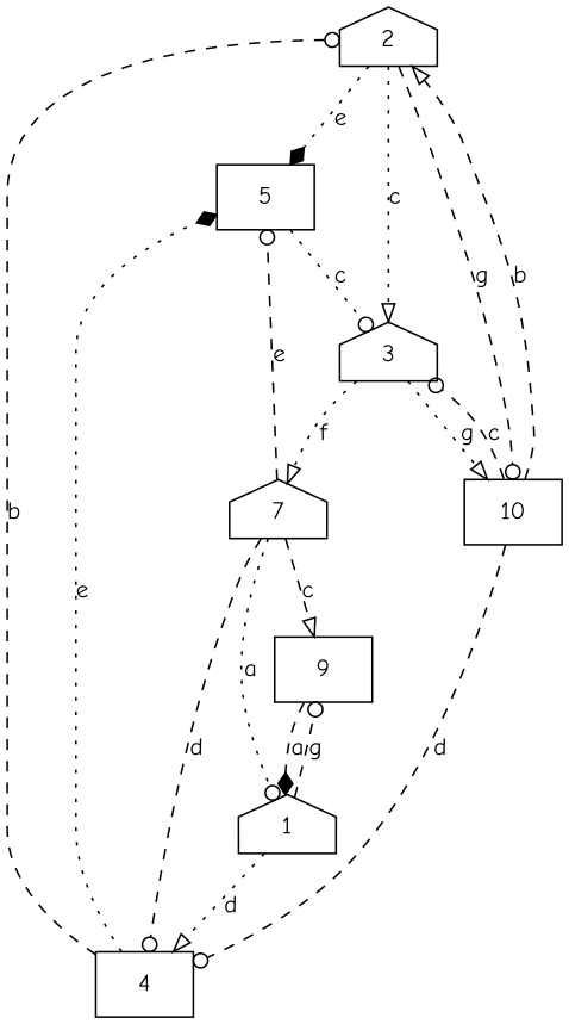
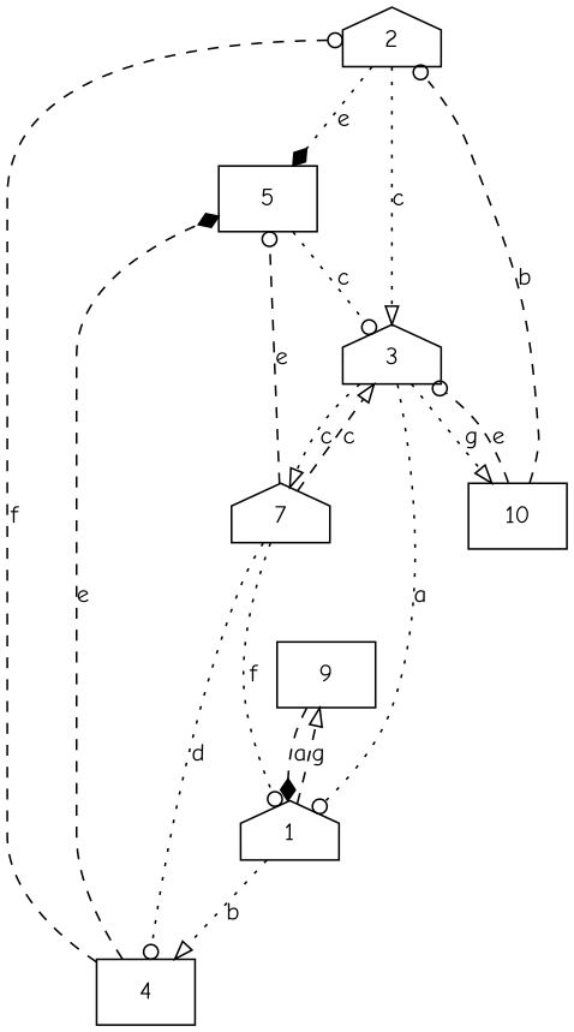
  strict digraph {
    fontname="Comic Neue"
    node [fontname="Comic Neue" shape=house]
    edge [arrowhead=odot fontname="Comic Neue" style=dashed]
    2
    4 [shape=box]
    5 [shape=box]
    7
    1
    3
    9 [shape=box]
    10 [shape=box]
    2 -> 5 [arrowhead=diamond label=e style=dotted]
    2 -> 3 [arrowhead=onormal label=c style=dotted]
-   2 -> 10 [label=g]
-   4 -> 2 [label=b]
-   4 -> 5 [arrowhead=diamond label=e style=dotted]
+   4 -> 2 [label=f]
+   4 -> 5 [arrowhead=diamond label=e]
    5 -> 3 [label=c style=dotted]
-   7 -> 4 [label=d]
+   7 -> 4 [label=d style=dotted]
    7 -> 5 [label=e]
-   7 -> 1 [label=a style=dotted]
-   7 -> 9 [arrowhead=onormal label=c]
-   1 -> 4 [arrowhead=onormal label=d style=dotted]
-   1 -> 9 [label=g]
-   3 -> 7 [arrowhead=onormal label=f style=dotted]
+   7 -> 1 [label=f style=dotted]
+   7 -> 3 [arrowhead=onormal label=c]
+   1 -> 4 [arrowhead=onormal label=b style=dotted]
+   1 -> 9 [arrowhead=onormal label=g]
+   3 -> 7 [arrowhead=onormal label=c style=dotted]
+   3 -> 1 [label=a style=dotted]
    3 -> 10 [arrowhead=onormal label=g style=dotted]
    9 -> 1 [arrowhead=diamond label=a]
-   10 -> 2 [arrowhead=onormal label=b]
-   10 -> 4 [label=d]
-   10 -> 3 [label=c]
+   10 -> 2 [label=b]
+   10 -> 3 [label=e]
  }
